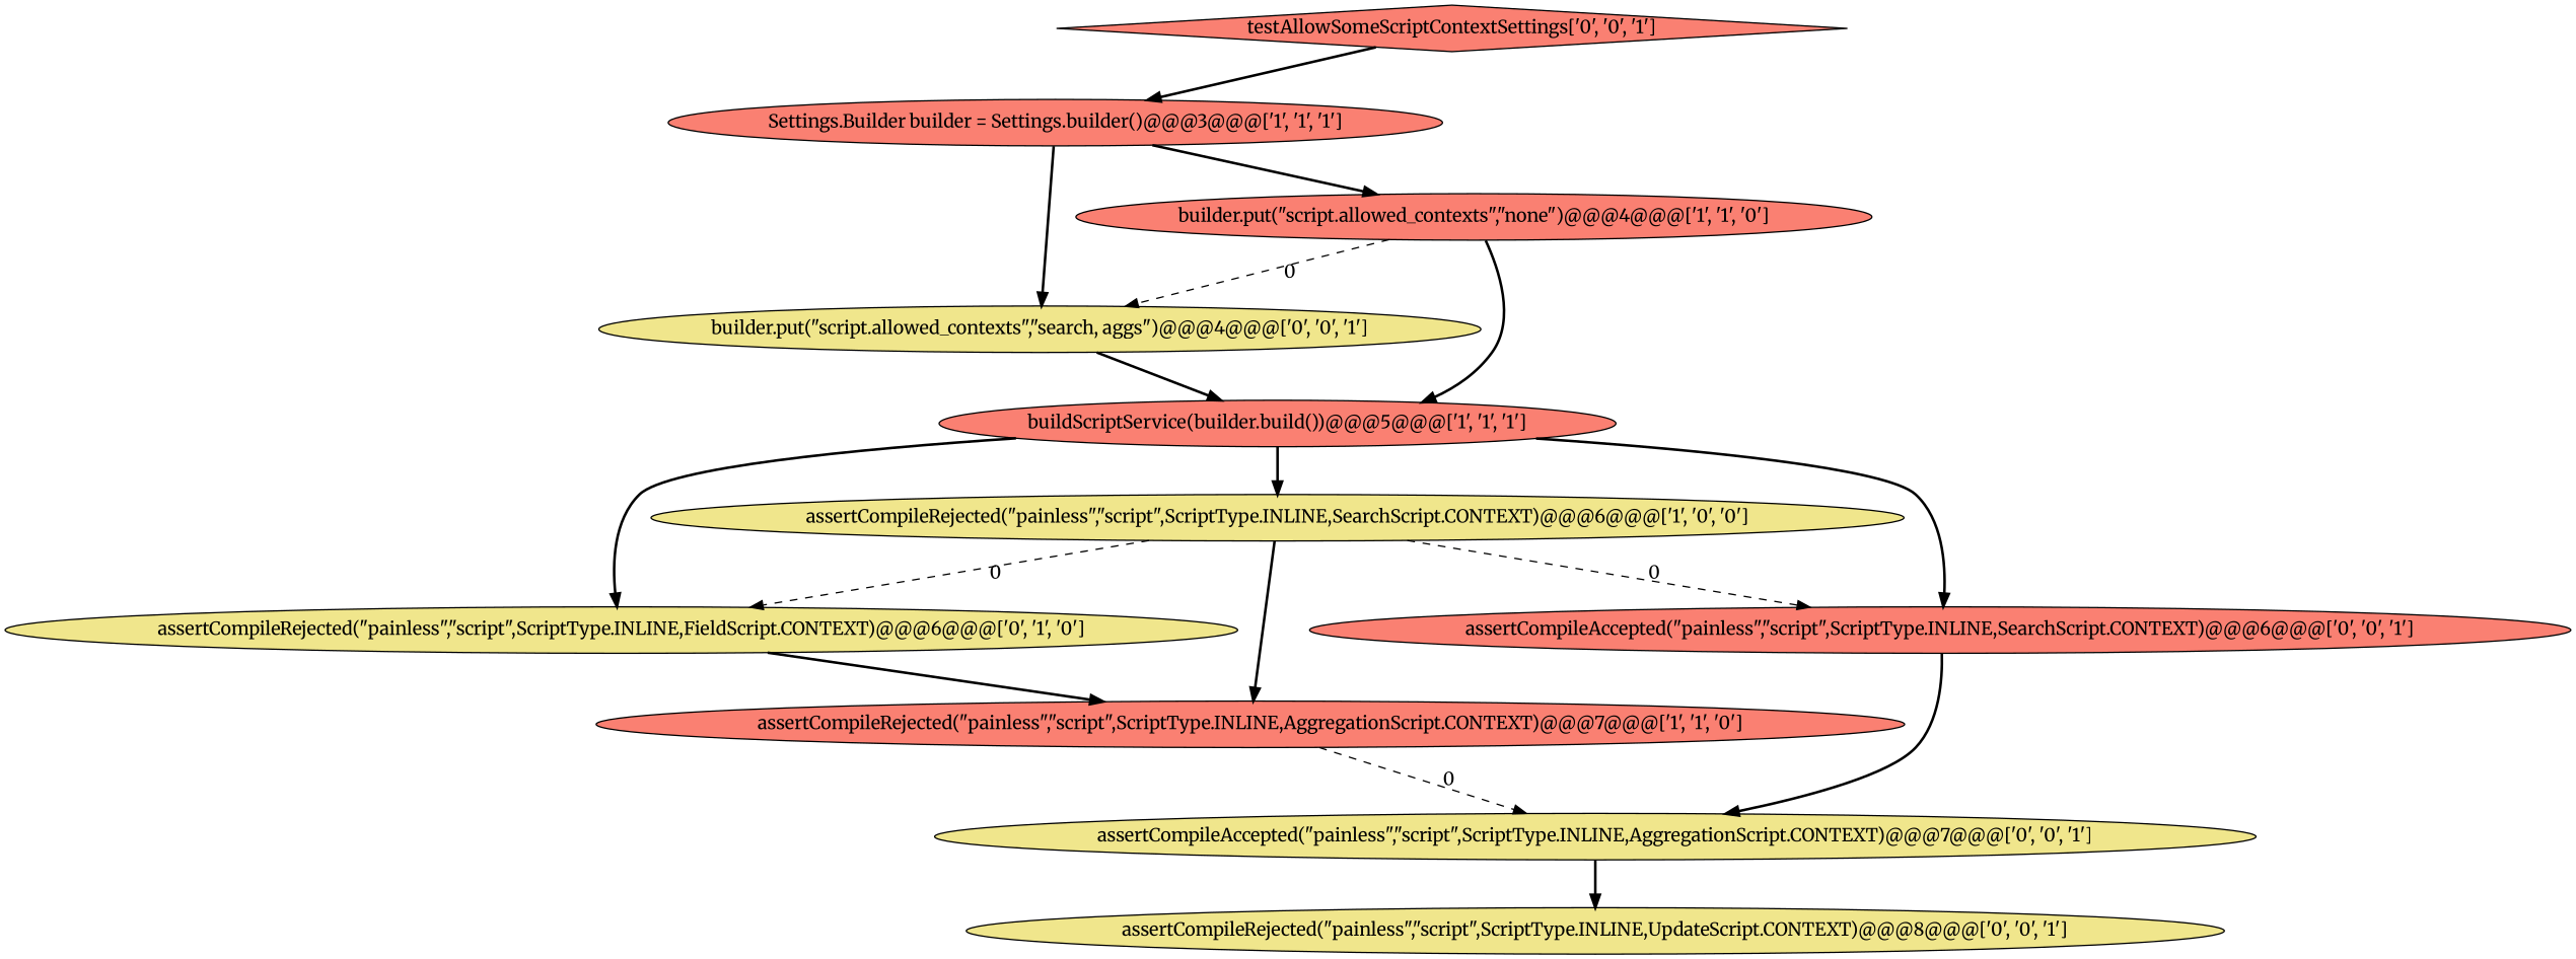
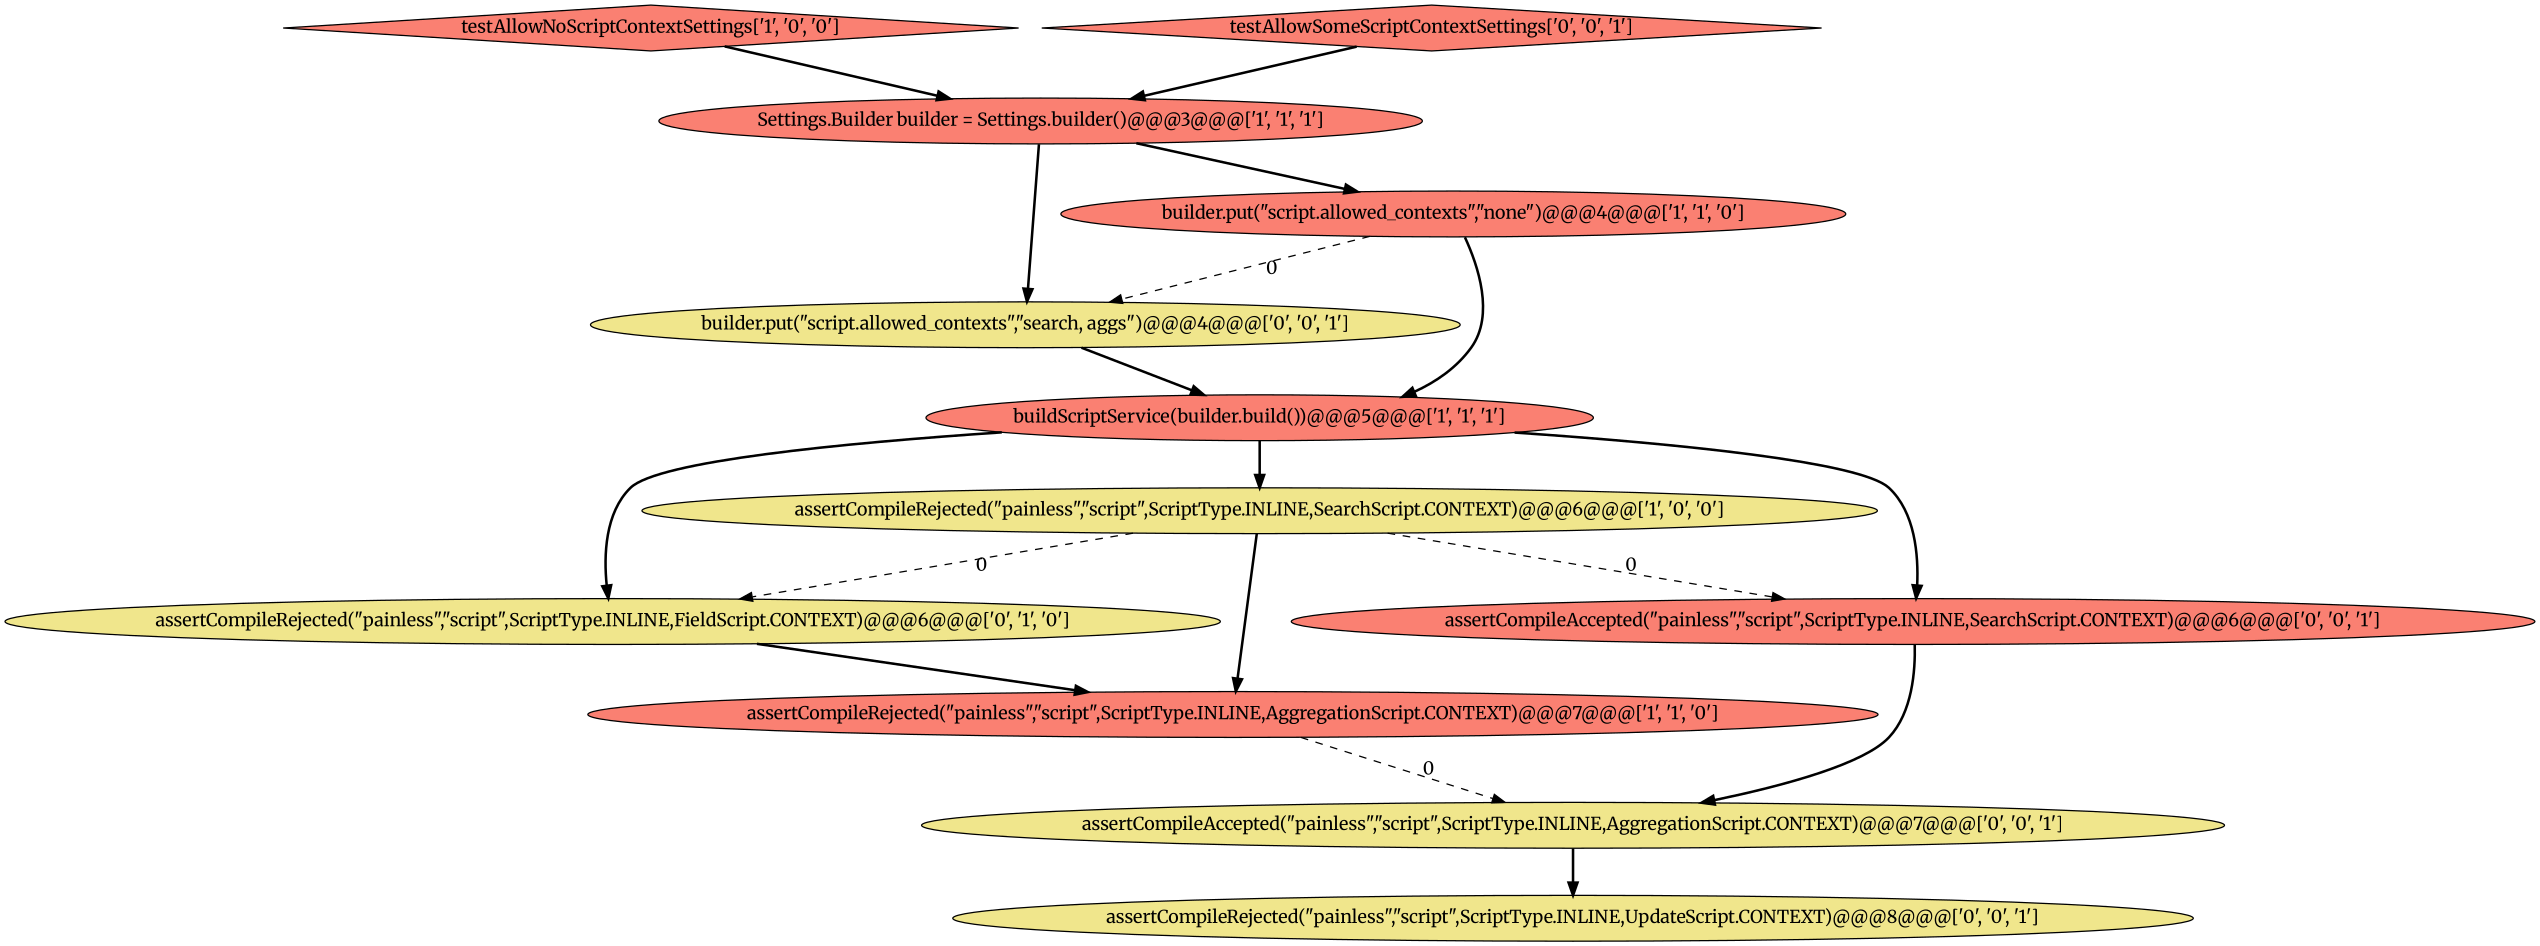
  digraph {
    fontname=Merriweather
    node [fillcolor=salmon fontname=Merriweather shape=ellipse style=filled]
    edge [fontname=Merriweather style=bold]
    n1 [label="assertCompileRejected(\"painless\",\"script\",ScriptType.INLINE,AggregationScript.CONTEXT)@@@7@@@['1', '1', '0']"]
    n2 [fillcolor=khaki label="assertCompileAccepted(\"painless\",\"script\",ScriptType.INLINE,AggregationScript.CONTEXT)@@@7@@@['0', '0', '1']"]
    n3 [fillcolor=khaki label="assertCompileRejected(\"painless\",\"script\",ScriptType.INLINE,UpdateScript.CONTEXT)@@@8@@@['0', '0', '1']"]
    n4 [label="Settings.Builder builder = Settings.builder()@@@3@@@['1', '1', '1']"]
    n5 [fillcolor=khaki label="builder.put(\"script.allowed_contexts\",\"search, aggs\")@@@4@@@['0', '0', '1']"]
    n6 [label="builder.put(\"script.allowed_contexts\",\"none\")@@@4@@@['1', '1', '0']"]
    n7 [label="buildScriptService(builder.build())@@@5@@@['1', '1', '1']"]
    n8 [fillcolor=khaki label="assertCompileRejected(\"painless\",\"script\",ScriptType.INLINE,FieldScript.CONTEXT)@@@6@@@['0', '1', '0']"]
    n9 [fillcolor=khaki label="assertCompileRejected(\"painless\",\"script\",ScriptType.INLINE,SearchScript.CONTEXT)@@@6@@@['1', '0', '0']"]
    n10 [label="assertCompileAccepted(\"painless\",\"script\",ScriptType.INLINE,SearchScript.CONTEXT)@@@6@@@['0', '0', '1']"]
+   n11 [label="testAllowNoScriptContextSettings['1', '0', '0']" shape=diamond]
    n12 [label="testAllowSomeScriptContextSettings['0', '0', '1']" shape=diamond]
    n1 -> n2 [label=0 style=dashed]
    n2 -> n3
    n4 -> n5
    n4 -> n6
    n5 -> n7
    n6 -> n5 [label=0 style=dashed]
    n6 -> n7
    n7 -> n8
    n7 -> n9
    n7 -> n10
    n8 -> n1
    n9 -> n1
    n9 -> n8 [label=0 style=dashed]
    n9 -> n10 [label=0 style=dashed]
    n10 -> n2
+   n11 -> n4
    n12 -> n4
  }
